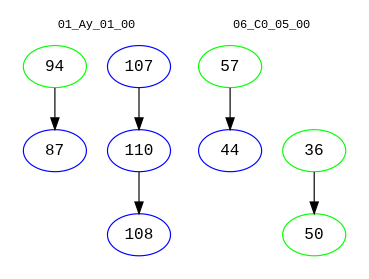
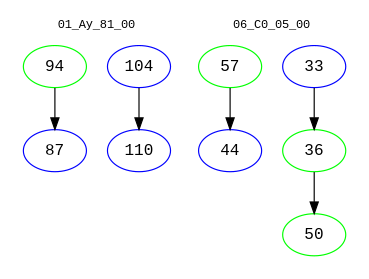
  digraph {
    fontname="Liberation Mono"
    node [color=blue fontname="Liberation Mono"]
    edge [color=black fontname="Liberation Mono"]
-   n1 [label=107]
+   n1 [label=104]
    n2 [label=110]
-   n3 [label=108]
    n4 [color=green label=94]
    n5 [label=87]
+   n6 [label=33]
    n7 [color=green label=36]
    n8 [color=green label=50]
    n9 [color=green label=57]
    n10 [label=44]
    subgraph cluster_1 {
      color=white
      fontsize=10
-     label="01_Ay_01_00"
+     label="01_Ay_81_00"
      n1
      n2
-     n3
      n4
      n5
    }
    subgraph cluster_2 {
      color=white
      fontsize=10
      label="06_C0_05_00"
+     n6
      n7
      n8
      n9
      n10
    }
    n1 -> n2
-   n2 -> n3
    n4 -> n5
+   n6 -> n7
    n7 -> n8
    n9 -> n10
  }
